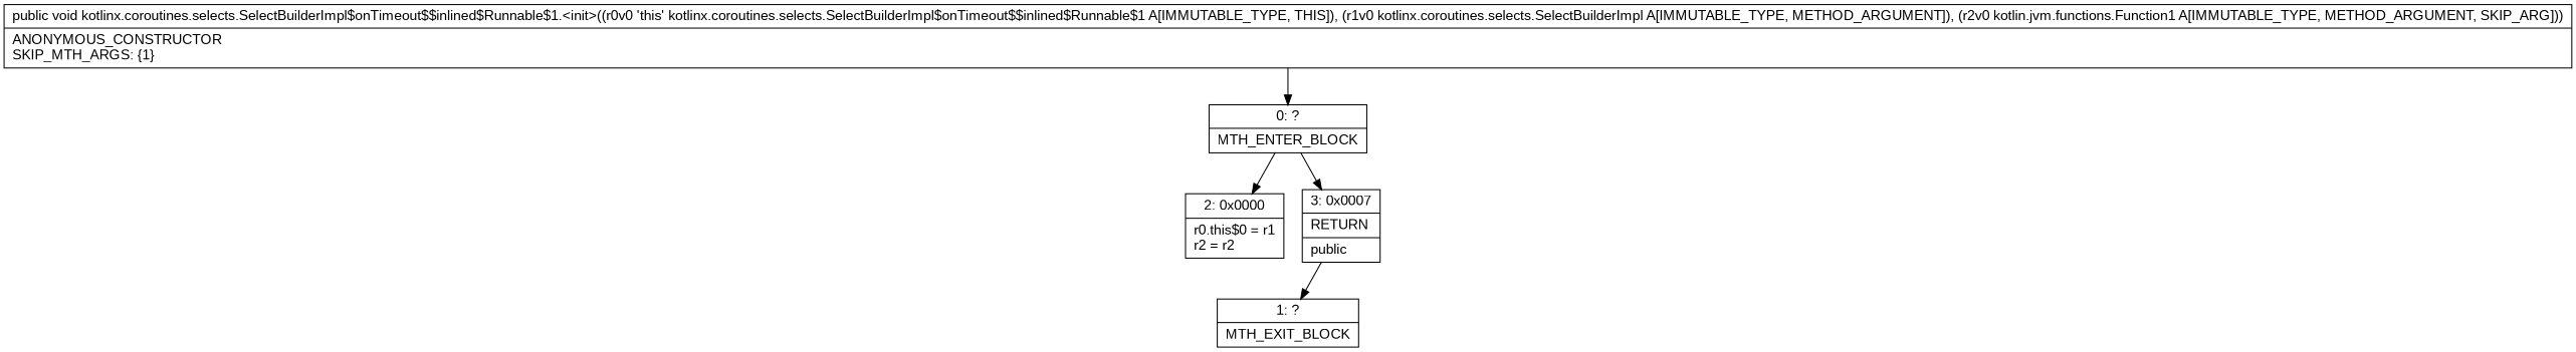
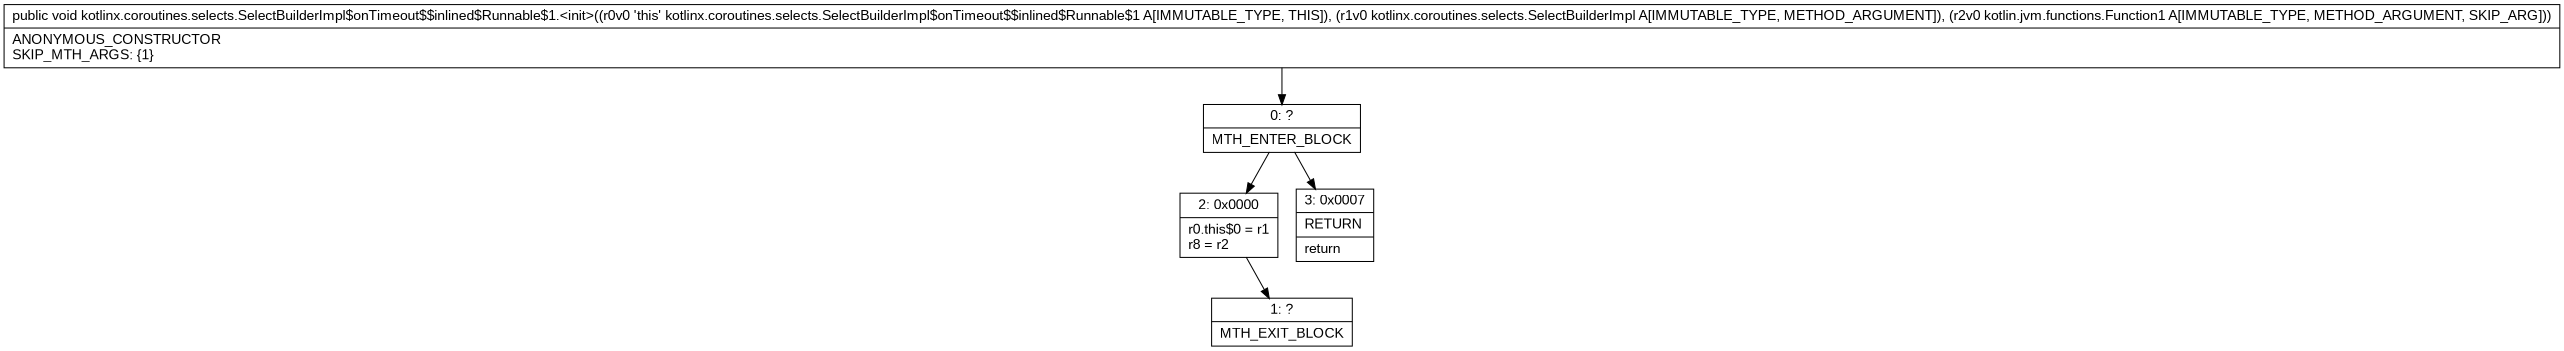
  digraph {
    fontname="Liberation Sans"
    node [fontname="Liberation Sans" shape=record]
    edge [fontname="Liberation Sans"]
    n1 [label="{0\:\ ?|MTH_ENTER_BLOCK\l}"]
-   n2 [label="{2\:\ 0x0000|r0.this$0 = r1\lr2 = r2\l}"]
-   n3 [label="{3\:\ 0x0007|RETURN\l|public\l}"]
+   n2 [label="{2\:\ 0x0000|r0.this$0 = r1\lr8 = r2\l}"]
+   n3 [label="{3\:\ 0x0007|RETURN\l|return\l}"]
    n4 [label="{1\:\ ?|MTH_EXIT_BLOCK\l}"]
    n5 [label="{public void kotlinx.coroutines.selects.SelectBuilderImpl$onTimeout$$inlined$Runnable$1.\<init\>((r0v0 'this' kotlinx.coroutines.selects.SelectBuilderImpl$onTimeout$$inlined$Runnable$1 A[IMMUTABLE_TYPE, THIS]), (r1v0 kotlinx.coroutines.selects.SelectBuilderImpl A[IMMUTABLE_TYPE, METHOD_ARGUMENT]), (r2v0 kotlin.jvm.functions.Function1 A[IMMUTABLE_TYPE, METHOD_ARGUMENT, SKIP_ARG]))  | ANONYMOUS_CONSTRUCTOR\lSKIP_MTH_ARGS: \{1\}\l}"]
    n1 -> n2
    n1 -> n3
-   n3 -> n4
+   n2 -> n4
    n5 -> n1
  }
